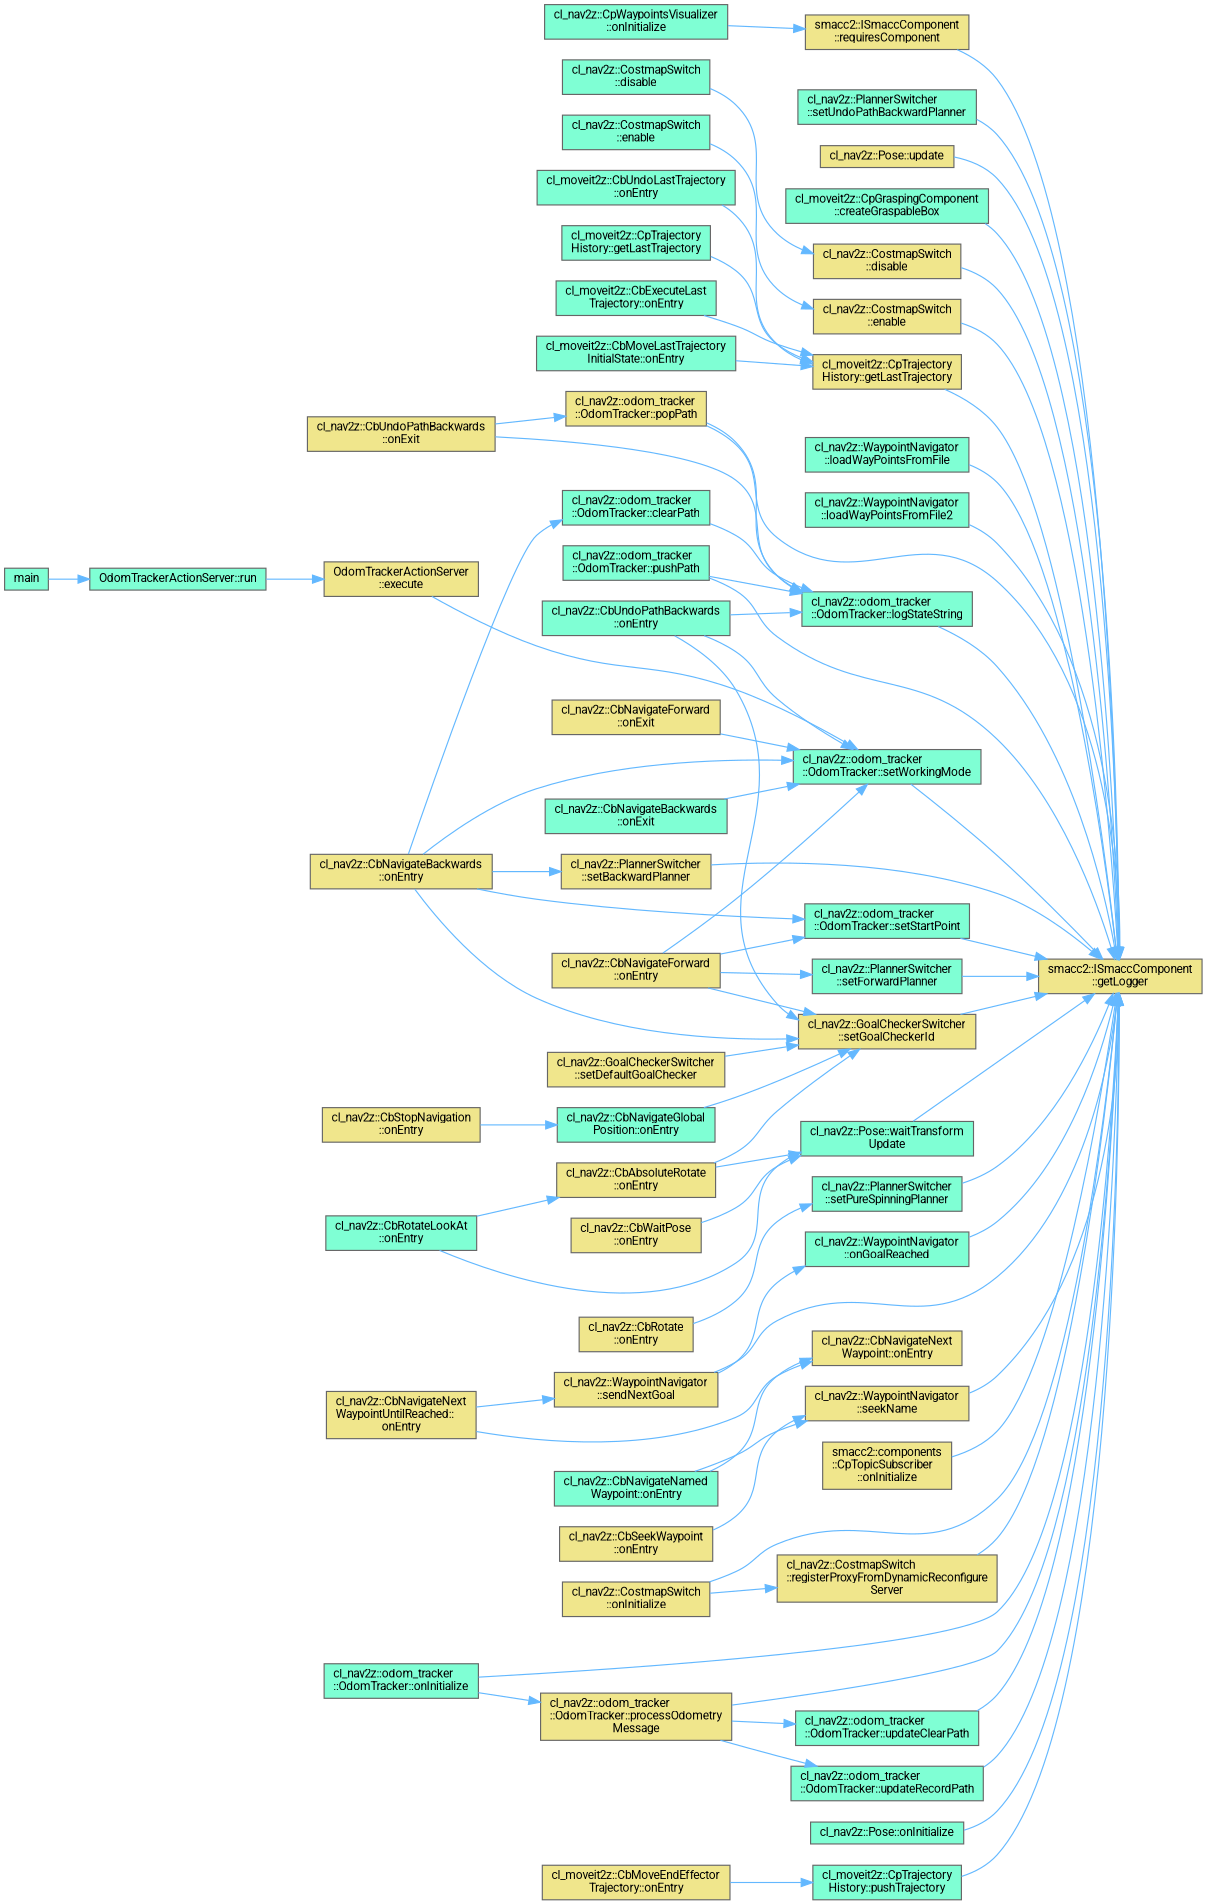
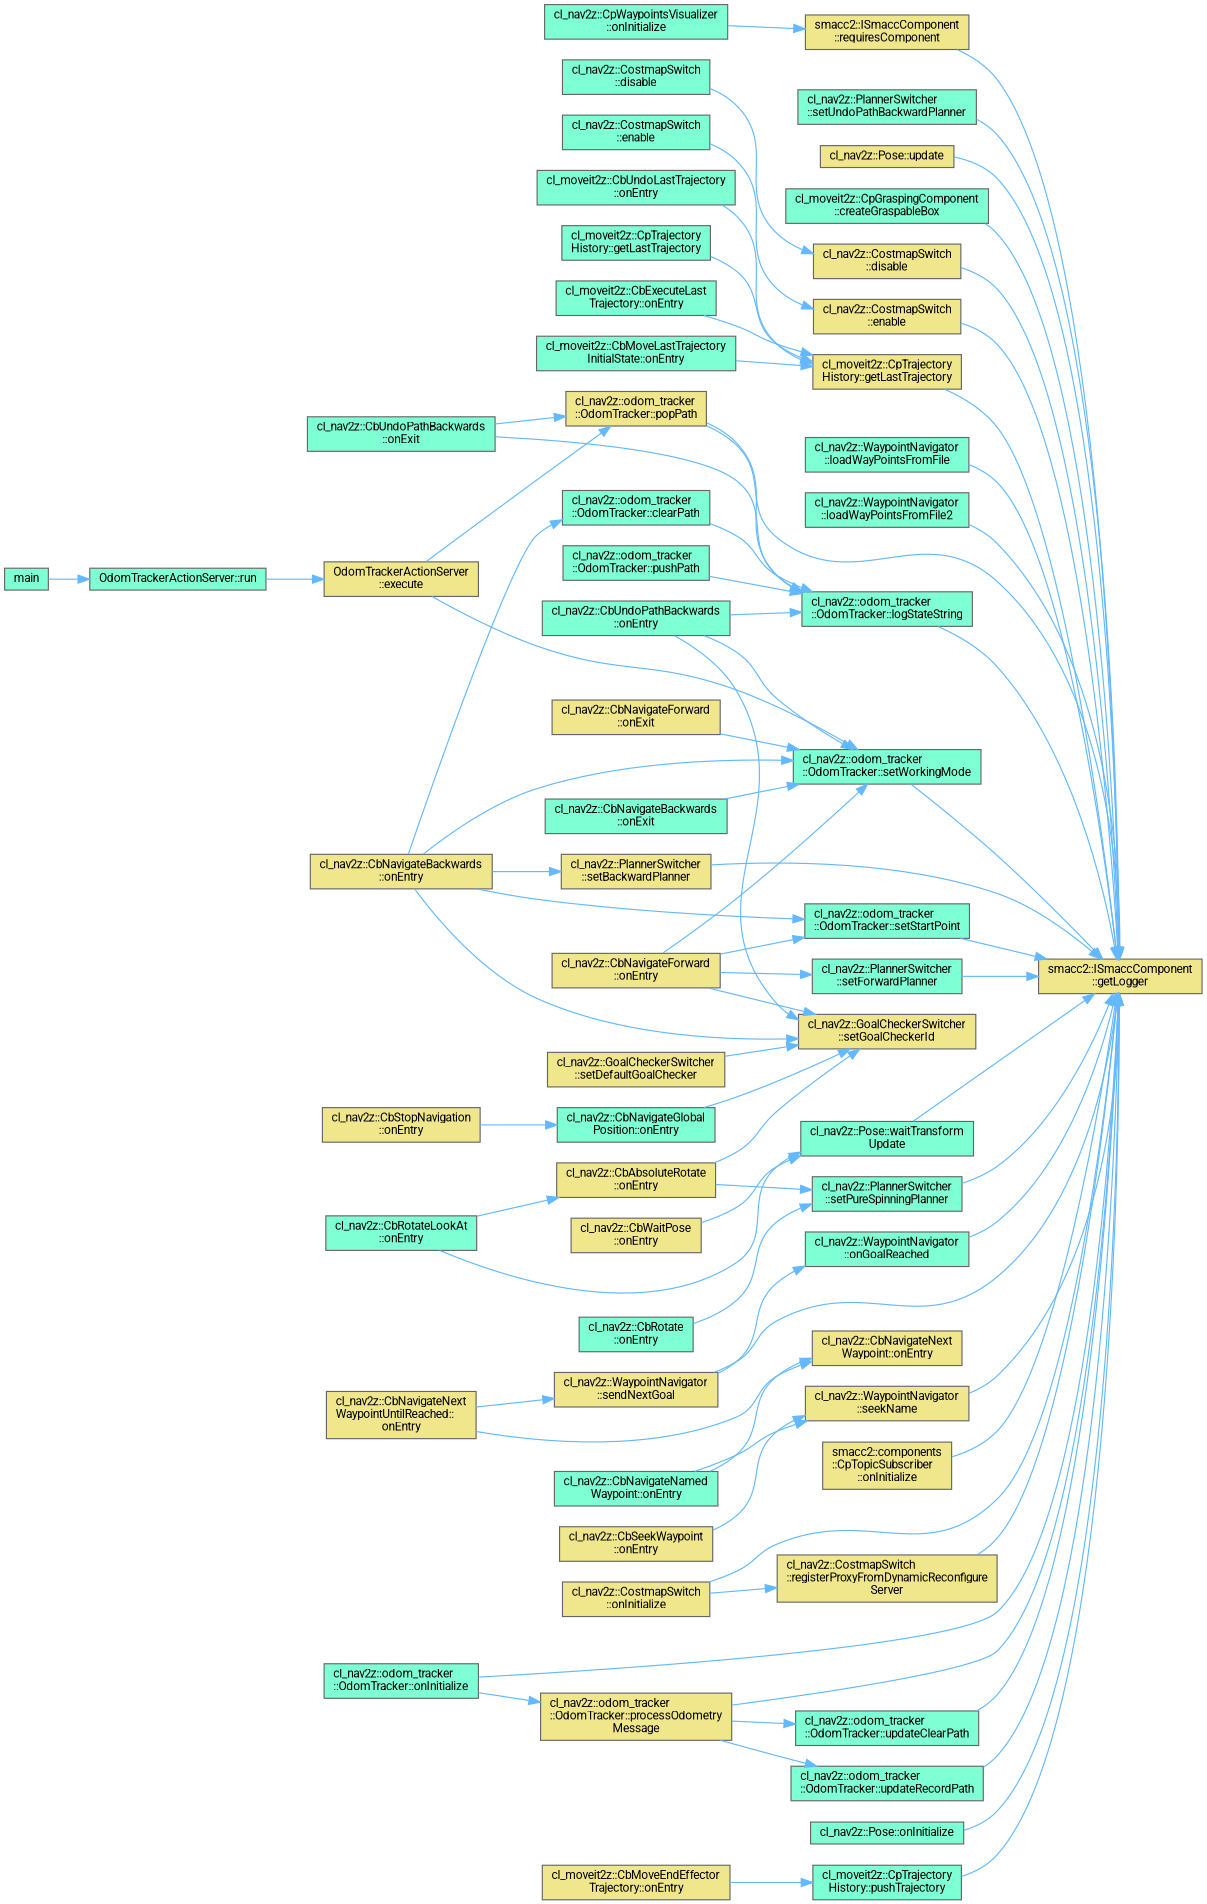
  digraph {
    fontname=Roboto
    rankdir=RL
    node [color=grey40 fillcolor=aquamarine fontname=Roboto fontsize=10 shape=box style=filled]
    edge [color=steelblue1 dir=back fontname=Roboto fontsize=10 labelfontname=Helvetica labelfontsize=10 style=solid]
    n1 [color=gray40 fillcolor=khaki fontcolor=black height=0.2 label="smacc2::ISmaccComponent\l::getLogger" width=0.4]
    n2 [height=0.2 label="cl_moveit2z::CpGraspingComponent\l::createGraspableBox" width=0.4]
    n3 [fillcolor=khaki height=0.2 label="cl_nav2z::CostmapSwitch\l::disable" width=0.4]
    n4 [fillcolor=khaki height=0.2 label="cl_nav2z::CostmapSwitch\l::enable" width=0.4]
    n5 [fillcolor=khaki height=0.2 label="cl_moveit2z::CpTrajectory\lHistory::getLastTrajectory" width=0.4]
    n6 [height=0.2 label="cl_nav2z::WaypointNavigator\l::loadWayPointsFromFile" width=0.4]
    n7 [height=0.2 label="cl_nav2z::WaypointNavigator\l::loadWayPointsFromFile2" width=0.4]
    n8 [height=0.2 label="cl_nav2z::odom_tracker\l::OdomTracker::logStateString" width=0.4]
    n9 [fillcolor=khaki height=0.2 label="cl_nav2z::odom_tracker\l::OdomTracker::popPath" width=0.4]
    n10 [height=0.2 label="cl_nav2z::odom_tracker\l::OdomTracker::pushPath" width=0.4]
    n11 [height=0.2 label="cl_nav2z::WaypointNavigator\l::onGoalReached" width=0.4]
    n12 [fillcolor=khaki height=0.2 label="cl_nav2z::WaypointNavigator\l::sendNextGoal" width=0.4]
    n13 [fillcolor=khaki height=0.2 label="smacc2::components\l::CpTopicSubscriber\l::onInitialize" width=0.4]
    n14 [fillcolor=khaki height=0.2 label="cl_nav2z::CostmapSwitch\l::onInitialize" width=0.4]
    n15 [height=0.2 label="cl_nav2z::odom_tracker\l::OdomTracker::onInitialize" width=0.4]
    n16 [height=0.2 label="cl_nav2z::Pose::onInitialize" width=0.4]
    n17 [fillcolor=khaki height=0.2 label="cl_nav2z::odom_tracker\l::OdomTracker::processOdometry\lMessage" width=0.4]
    n18 [height=0.2 label="cl_moveit2z::CpTrajectory\lHistory::pushTrajectory" width=0.4]
    n19 [fillcolor=khaki height=0.2 label="cl_nav2z::CostmapSwitch\l::registerProxyFromDynamicReconfigure\lServer" width=0.4]
    n20 [fillcolor=khaki height=0.2 label="smacc2::ISmaccComponent\l::requiresComponent" width=0.4]
    n21 [fillcolor=khaki height=0.2 label="cl_nav2z::WaypointNavigator\l::seekName" width=0.4]
    n22 [fillcolor=khaki height=0.2 label="cl_nav2z::PlannerSwitcher\l::setBackwardPlanner" width=0.4]
    n23 [height=0.2 label="cl_nav2z::PlannerSwitcher\l::setForwardPlanner" width=0.4]
    n24 [fillcolor=khaki height=0.2 label="cl_nav2z::GoalCheckerSwitcher\l::setGoalCheckerId" width=0.4]
    n25 [height=0.2 label="cl_nav2z::PlannerSwitcher\l::setPureSpinningPlanner" width=0.4]
    n26 [height=0.2 label="cl_nav2z::odom_tracker\l::OdomTracker::setStartPoint" width=0.4]
    n27 [height=0.2 label="cl_nav2z::PlannerSwitcher\l::setUndoPathBackwardPlanner" width=0.4]
    n28 [height=0.2 label="cl_nav2z::odom_tracker\l::OdomTracker::setWorkingMode" width=0.4]
    n29 [fillcolor=khaki height=0.2 label="cl_nav2z::Pose::update" width=0.4]
    n30 [height=0.2 label="cl_nav2z::odom_tracker\l::OdomTracker::updateClearPath" width=0.4]
    n31 [height=0.2 label="cl_nav2z::odom_tracker\l::OdomTracker::updateRecordPath" width=0.4]
    n32 [height=0.2 label="cl_nav2z::Pose::waitTransform\lUpdate" width=0.4]
    n33 [height=0.2 label="cl_nav2z::CostmapSwitch\l::disable" width=0.4]
    n34 [height=0.2 label="cl_nav2z::CostmapSwitch\l::enable" width=0.4]
    n35 [height=0.2 label="cl_moveit2z::CpTrajectory\lHistory::getLastTrajectory" width=0.4]
    n36 [height=0.2 label="cl_moveit2z::CbExecuteLast\lTrajectory::onEntry" width=0.4]
    n37 [height=0.2 label="cl_moveit2z::CbMoveLastTrajectory\lInitialState::onEntry" width=0.4]
    n38 [height=0.2 label="cl_moveit2z::CbUndoLastTrajectory\l::onEntry" width=0.4]
    n39 [height=0.2 label="cl_nav2z::odom_tracker\l::OdomTracker::clearPath" width=0.4]
    n40 [height=0.2 label="cl_nav2z::CbUndoPathBackwards\l::onEntry" width=0.4]
-   n41 [fillcolor=khaki height=0.2 label="cl_nav2z::CbUndoPathBackwards\l::onExit" width=0.4]
+   n41 [height=0.2 label="cl_nav2z::CbUndoPathBackwards\l::onExit" width=0.4]
    n42 [fillcolor=khaki height=0.2 label="OdomTrackerActionServer\l::execute" width=0.4]
    n43 [fillcolor=khaki height=0.2 label="cl_nav2z::CbNavigateNext\lWaypointUntilReached::\lonEntry" width=0.4]
    n44 [fillcolor=khaki height=0.2 label="cl_moveit2z::CbMoveEndEffector\lTrajectory::onEntry" width=0.4]
    n45 [height=0.2 label="cl_nav2z::CpWaypointsVisualizer\l::onInitialize" width=0.4]
    n46 [height=0.2 label="cl_nav2z::CbNavigateNamed\lWaypoint::onEntry" width=0.4]
    n47 [fillcolor=khaki height=0.2 label="cl_nav2z::CbSeekWaypoint\l::onEntry" width=0.4]
    n48 [fillcolor=khaki height=0.2 label="cl_nav2z::CbNavigateBackwards\l::onEntry" width=0.4]
    n49 [fillcolor=khaki height=0.2 label="cl_nav2z::CbNavigateForward\l::onEntry" width=0.4]
    n50 [fillcolor=khaki height=0.2 label="cl_nav2z::CbAbsoluteRotate\l::onEntry" width=0.4]
    n51 [height=0.2 label="cl_nav2z::CbNavigateGlobal\lPosition::onEntry" width=0.4]
    n52 [fillcolor=khaki height=0.2 label="cl_nav2z::GoalCheckerSwitcher\l::setDefaultGoalChecker" width=0.4]
-   n53 [fillcolor=khaki height=0.2 label="cl_nav2z::CbRotate\l::onEntry" width=0.4]
+   n53 [height=0.2 label="cl_nav2z::CbRotate\l::onEntry" width=0.4]
    n54 [height=0.2 label="cl_nav2z::CbNavigateBackwards\l::onExit" width=0.4]
    n55 [fillcolor=khaki height=0.2 label="cl_nav2z::CbNavigateForward\l::onExit" width=0.4]
    n56 [height=0.2 label="cl_nav2z::CbRotateLookAt\l::onEntry" width=0.4]
    n57 [fillcolor=khaki height=0.2 label="cl_nav2z::CbWaitPose\l::onEntry" width=0.4]
    n58 [height=0.2 label="OdomTrackerActionServer::run" width=0.4]
    n59 [height=0.2 label=main width=0.4]
    n60 [fillcolor=khaki height=0.2 label="cl_nav2z::CbNavigateNext\lWaypoint::onEntry" width=0.4]
    n61 [fillcolor=khaki height=0.2 label="cl_nav2z::CbStopNavigation\l::onEntry" width=0.4]
    n1 -> n2
    n1 -> n3
    n1 -> n4
    n1 -> n5
    n1 -> n6
    n1 -> n7
    n1 -> n8
    n1 -> n9
-   n1 -> n10
    n1 -> n11
    n1 -> n12
    n1 -> n13
    n1 -> n14
    n1 -> n15
    n1 -> n16
    n1 -> n17
    n1 -> n18
    n1 -> n19
    n1 -> n20
    n1 -> n21
    n1 -> n22
    n1 -> n23
-   n1 -> n24
    n1 -> n25
    n1 -> n26
    n1 -> n27
    n1 -> n28
    n1 -> n29
    n1 -> n30
    n1 -> n31
    n1 -> n32
    n3 -> n33
    n4 -> n34
    n5 -> n35
    n5 -> n36
    n5 -> n37
    n5 -> n38
    n8 -> n9
    n8 -> n10
    n8 -> n39
    n8 -> n40
    n8 -> n41
    n9 -> n41
+   n9 -> n42
    n11 -> n12
    n12 -> n43
    n17 -> n15
    n18 -> n44
    n19 -> n14
    n20 -> n45
    n21 -> n46
    n21 -> n47
    n22 -> n48
    n23 -> n49
    n24 -> n40
    n24 -> n48
    n24 -> n49
    n24 -> n50
    n24 -> n51
    n24 -> n52
-   n32 -> n50
+   n25 -> n50
    n25 -> n53
    n26 -> n48
    n26 -> n49
    n28 -> n40
    n28 -> n42
    n28 -> n48
    n28 -> n49
    n28 -> n54
    n28 -> n55
    n30 -> n17
    n31 -> n17
    n32 -> n56
    n32 -> n57
    n39 -> n48
    n42 -> n58
    n50 -> n56
    n51 -> n61
    n58 -> n59
    n60 -> n43
    n60 -> n46
  }
